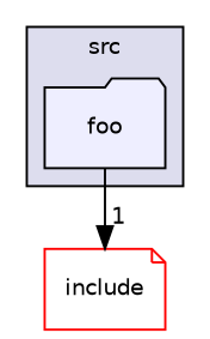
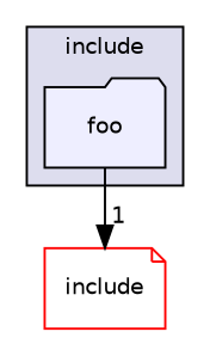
  digraph {
    compound=true
    node [fontname=Helvetica fontsize=10 style=filled]
    n1 [fillcolor="#eeeeff" label=foo pencolor=black shape=folder]
    n2 [color=red fillcolor=white label=include shape=note]
    subgraph cluster_1 {
      bgcolor="#ddddee"
      fontname=Helvetica
      fontsize=10
-     label=src
+     label=include
      pencolor=black
      n1
    }
    n1 -> n2 [headlabel=1 labeldistance=1.5 labelfontname=Helvetica labelfontsize=10 style=solid]
  }
